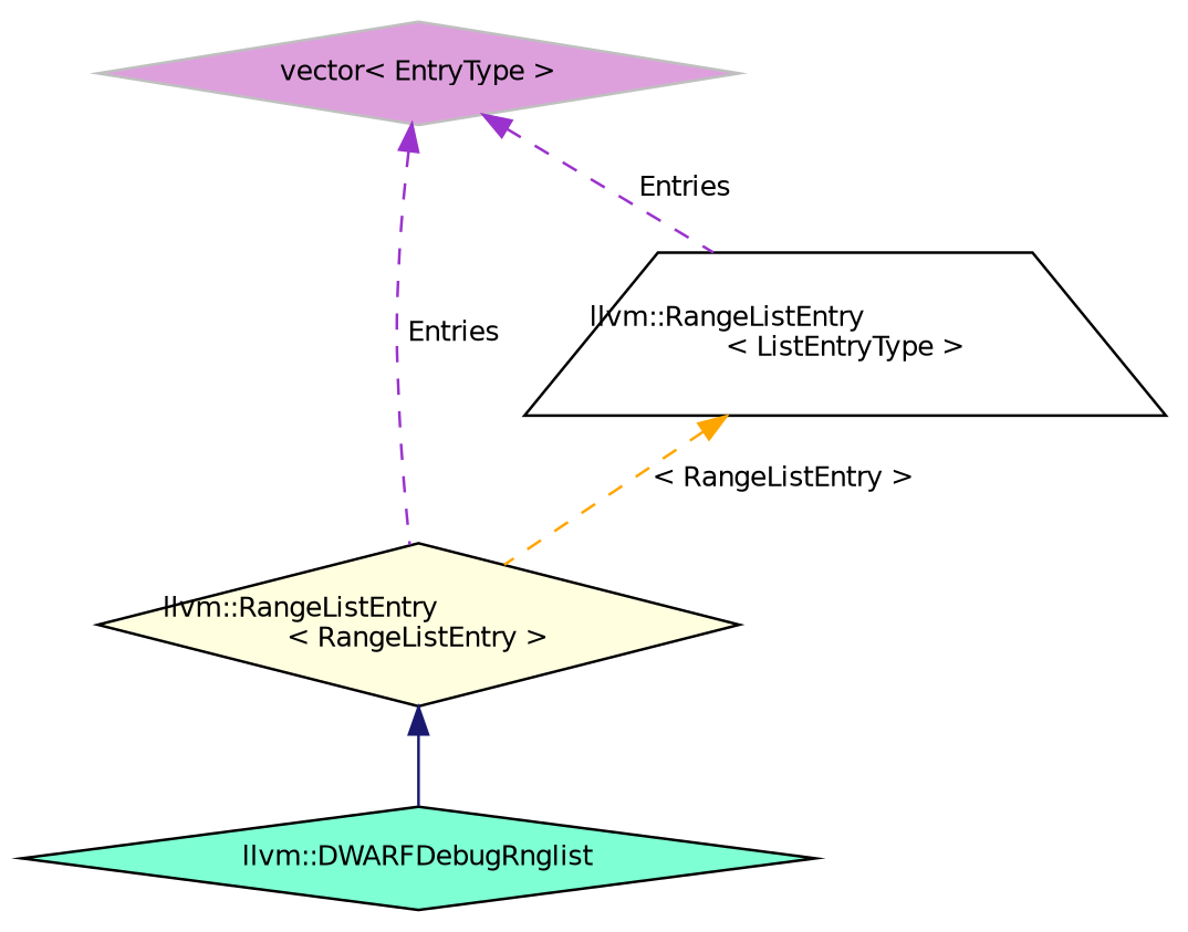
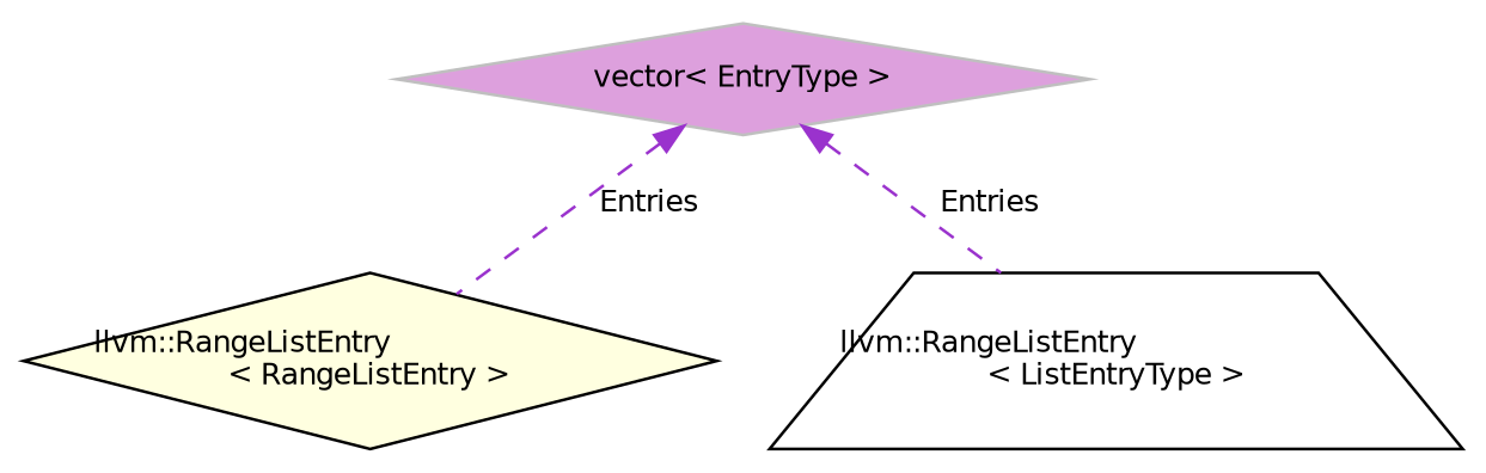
  digraph {
    node [color=black fontname=Helvetica fontsize=10 shape=diamond style=filled]
    edge [color=darkorchid3 dir=back fontname=Helvetica fontsize=10 labelfontname=Helvetica labelfontsize=10 style=dashed]
-   n1 [fillcolor=aquamarine fontcolor=black height=0.2 label="llvm::DWARFDebugRnglist" width=0.4]
    n2 [fillcolor=lightyellow height=0.2 label="llvm::RangeListEntry\l\< RangeListEntry \>" width=0.4]
    n3 [color=grey75 fillcolor=plum height=0.2 label="vector\< EntryType \>" width=0.4]
    n4 [fillcolor=white height=0.2 label="llvm::RangeListEntry\l\< ListEntryType \>" shape=trapezium width=0.4]
-   n2 -> n1 [color=midnightblue style=solid]
    n3 -> n2 [label=" Entries"]
    n3 -> n4 [label=" Entries"]
-   n4 -> n2 [color=orange label=" \< RangeListEntry \>"]
  }
